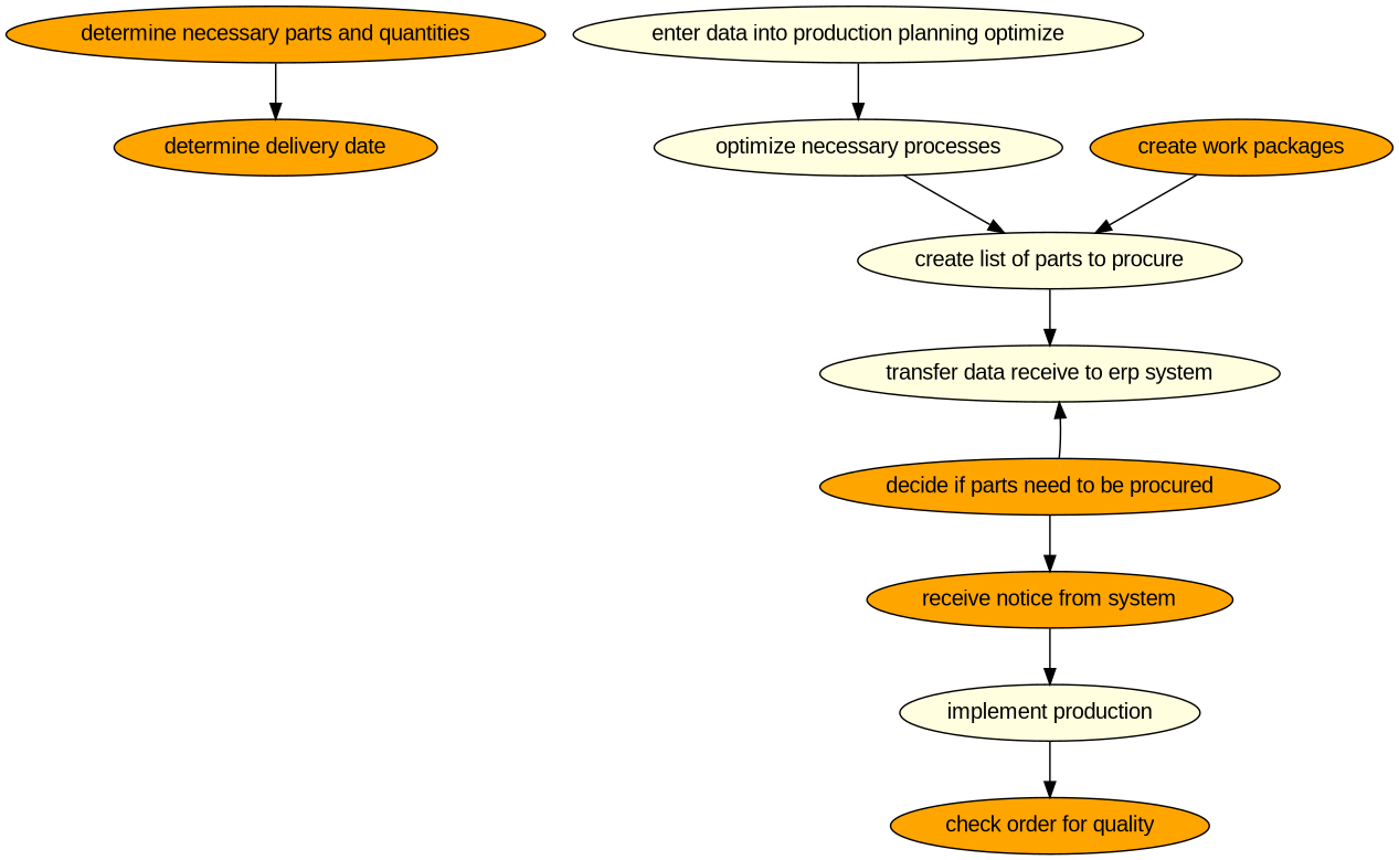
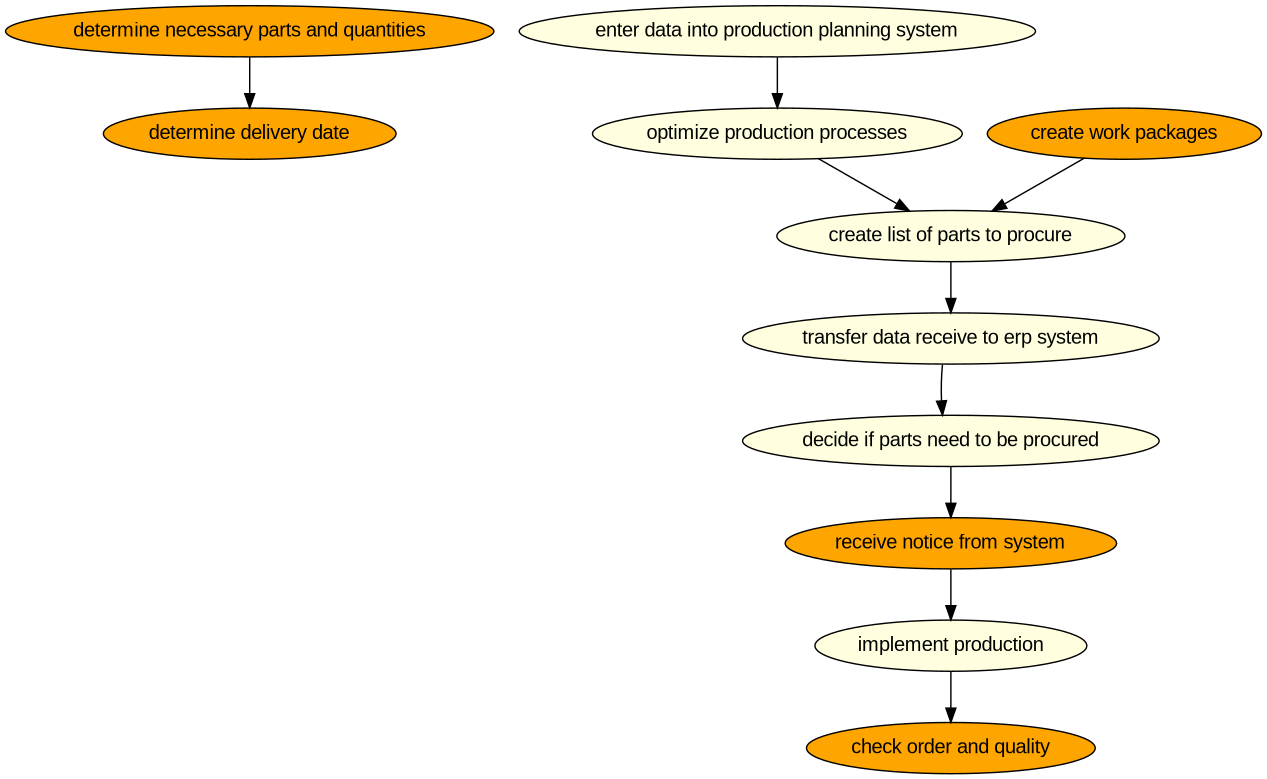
  strict digraph {
    fontname="Liberation Sans"
    node [fillcolor=lightyellow fontname="Liberation Sans" style=filled]
    edge [attrs="{'type': 'flow', 'label': 'flow'}" fontname="Liberation Sans"]
    "determine necessary parts and quantities" [attrs="{'type': 'Activity', 'label': 'determine necessary parts and quantities'}" fillcolor=orange]
    "determine delivery date" [attrs="{'type': 'Activity', 'label': 'determine delivery date'}" fillcolor=orange]
-   "enter data into production planning system" [attrs="{'type': 'Activity', 'label': 'enter data into production planning system'}" label="enter data into production planning optimize"]
-   "optimize production processes" [attrs="{'type': 'Activity', 'label': 'optimize production processes'}" label="optimize necessary processes"]
+   "enter data into production planning system" [attrs="{'type': 'Activity', 'label': 'enter data into production planning system'}"]
+   "optimize production processes" [attrs="{'type': 'Activity', 'label': 'optimize production processes'}"]
    "create list of parts to procure" [attrs="{'type': 'Activity', 'label': 'create list of parts to procure'}"]
    "create work packages" [attrs="{'type': 'Activity', 'label': 'create work packages'}" fillcolor=orange]
    n7 [attrs="{'type': 'Activity', 'label': 'transfer data manually to erp system'}" label="transfer data receive to erp system"]
-   "decide if parts need to be procured" [attrs="{'type': 'Activity', 'label': 'decide if parts need to be procured'}" fillcolor=orange]
+   "decide if parts need to be procured" [attrs="{'type': 'Activity', 'label': 'decide if parts need to be procured'}"]
    "receive notice from system" [attrs="{'type': 'Activity', 'label': 'receive notice from system'}" fillcolor=orange]
    "implement production" [attrs="{'type': 'Activity', 'label': 'implement production'}"]
-   "check order for quality" [attrs="{'type': 'Activity', 'label': 'check order for quality'}" fillcolor=orange]
+   "check order for quality" [attrs="{'type': 'Activity', 'label': 'check order for quality'}" fillcolor=orange label="check order and quality"]
    "determine necessary parts and quantities" -> "determine delivery date"
    "enter data into production planning system" -> "optimize production processes"
    "optimize production processes" -> "create list of parts to procure"
    "create list of parts to procure" -> n7
    "create work packages" -> "create list of parts to procure"
-   "decide if parts need to be procured" -> n7
+   n7 -> "decide if parts need to be procured"
    "decide if parts need to be procured" -> "receive notice from system"
    "receive notice from system" -> "implement production"
    "implement production" -> "check order for quality"
  }
